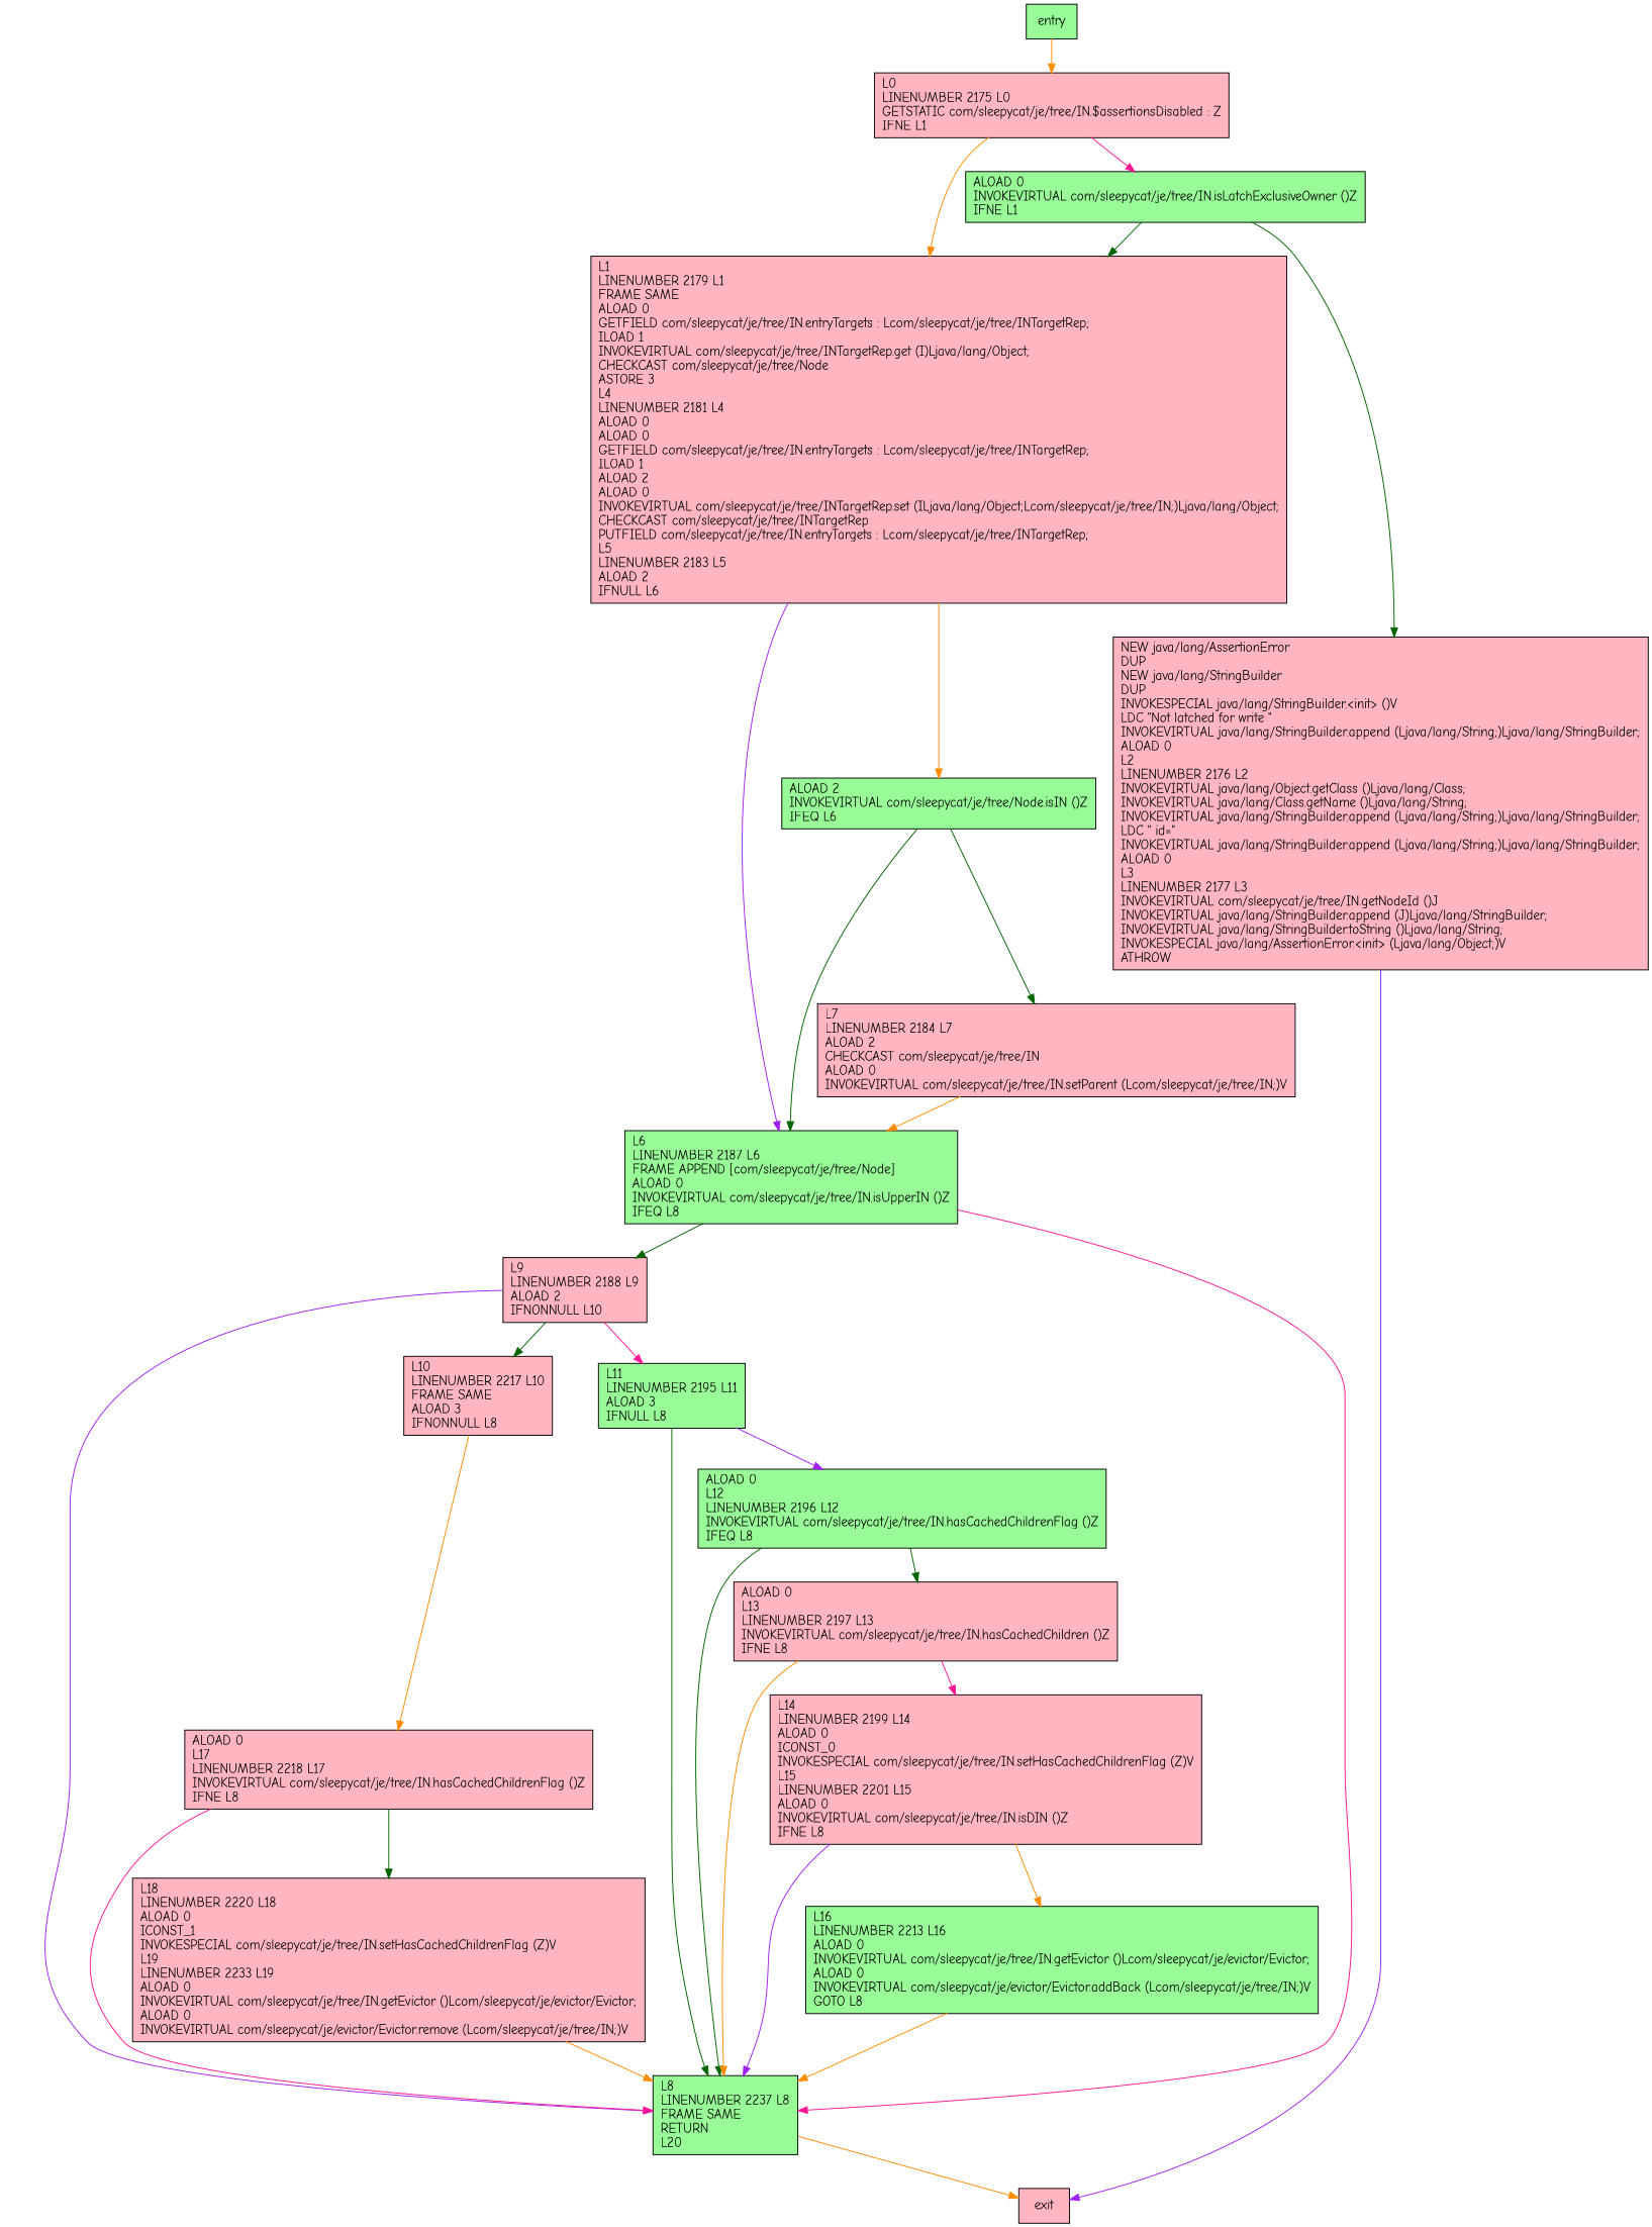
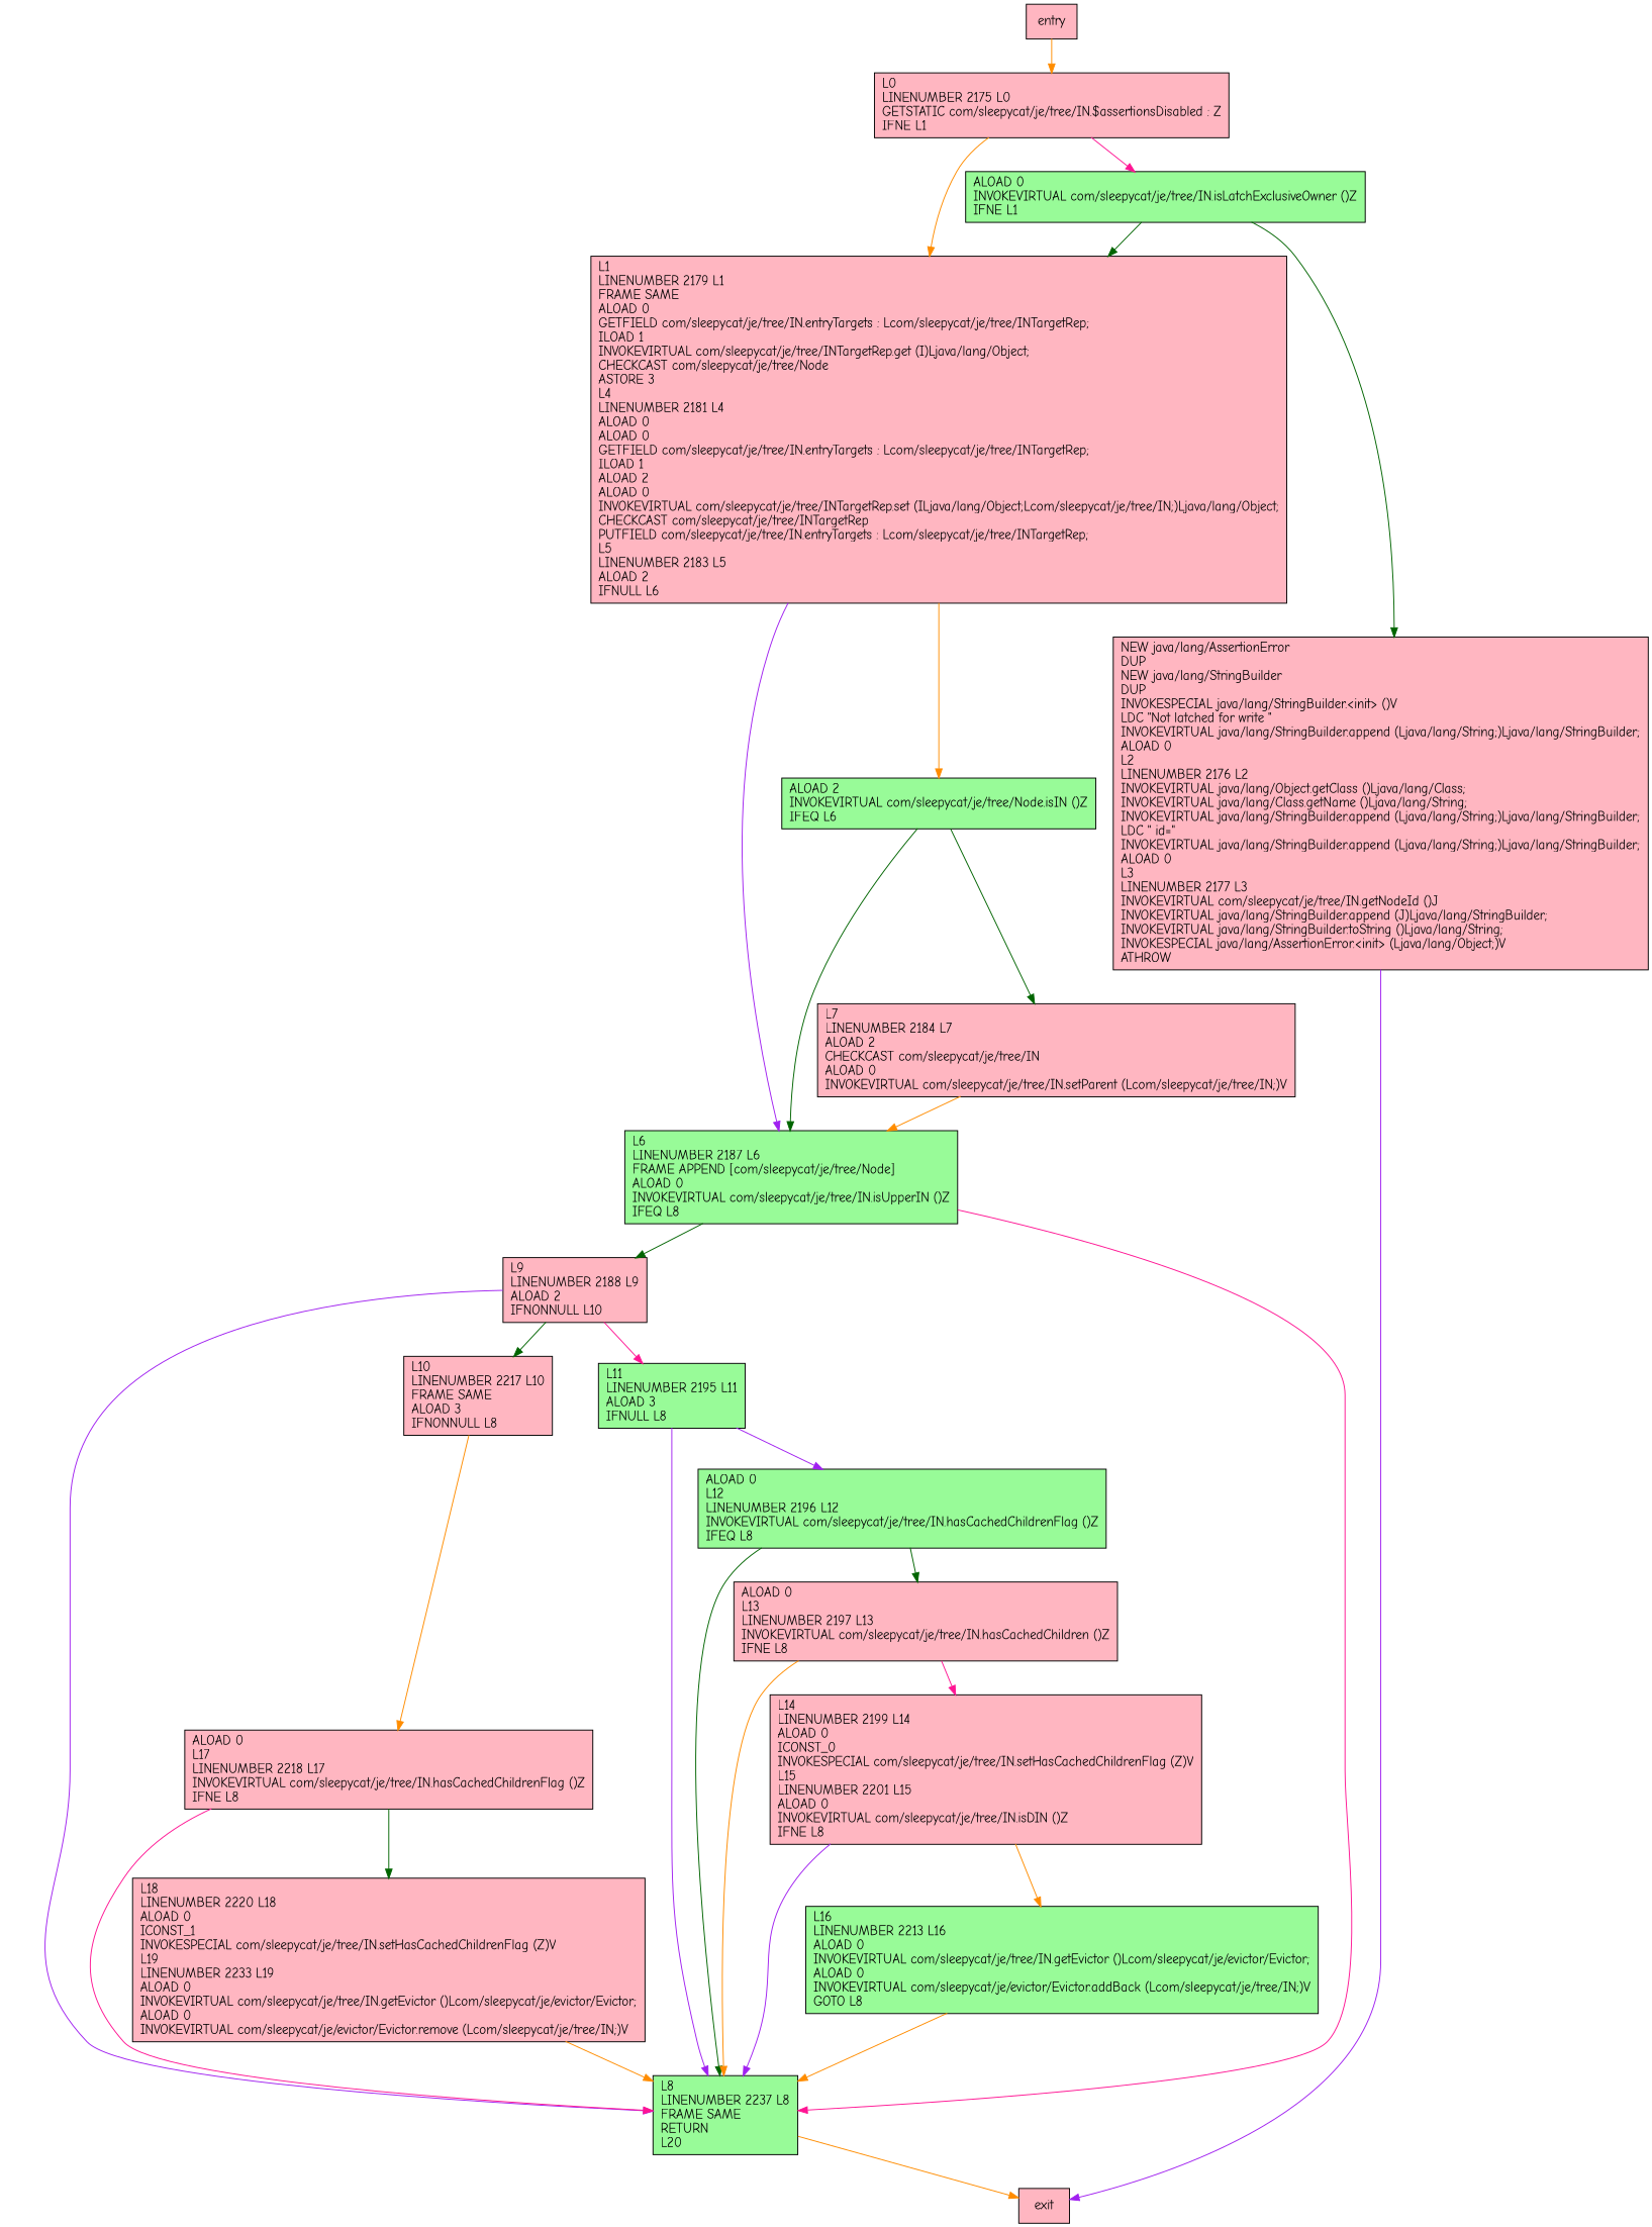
  digraph {
    fontname="Comic Neue"
    node [fillcolor=lightpink fontname="Comic Neue" shape=record style=filled]
    edge [color=darkorange fontname="Comic Neue"]
    n1 [label="L1\lLINENUMBER 2179 L1\lFRAME SAME\lALOAD 0\lGETFIELD com/sleepycat/je/tree/IN.entryTargets : Lcom/sleepycat/je/tree/INTargetRep;\lILOAD 1\lINVOKEVIRTUAL com/sleepycat/je/tree/INTargetRep.get (I)Ljava/lang/Object;\lCHECKCAST com/sleepycat/je/tree/Node\lASTORE 3\lL4\lLINENUMBER 2181 L4\lALOAD 0\lALOAD 0\lGETFIELD com/sleepycat/je/tree/IN.entryTargets : Lcom/sleepycat/je/tree/INTargetRep;\lILOAD 1\lALOAD 2\lALOAD 0\lINVOKEVIRTUAL com/sleepycat/je/tree/INTargetRep.set (ILjava/lang/Object;Lcom/sleepycat/je/tree/IN;)Ljava/lang/Object;\lCHECKCAST com/sleepycat/je/tree/INTargetRep\lPUTFIELD com/sleepycat/je/tree/IN.entryTargets : Lcom/sleepycat/je/tree/INTargetRep;\lL5\lLINENUMBER 2183 L5\lALOAD 2\lIFNULL L6\l"]
    n2 [fillcolor=palegreen label="L6\lLINENUMBER 2187 L6\lFRAME APPEND [com/sleepycat/je/tree/Node]\lALOAD 0\lINVOKEVIRTUAL com/sleepycat/je/tree/IN.isUpperIN ()Z\lIFEQ L8\l"]
    n3 [fillcolor=palegreen label="ALOAD 2\lINVOKEVIRTUAL com/sleepycat/je/tree/Node.isIN ()Z\lIFEQ L6\l"]
    n4 [label="L9\lLINENUMBER 2188 L9\lALOAD 2\lIFNONNULL L10\l"]
    n5 [fillcolor=palegreen label="L8\lLINENUMBER 2237 L8\lFRAME SAME\lRETURN\lL20\l"]
    n6 [label="L7\lLINENUMBER 2184 L7\lALOAD 2\lCHECKCAST com/sleepycat/je/tree/IN\lALOAD 0\lINVOKEVIRTUAL com/sleepycat/je/tree/IN.setParent (Lcom/sleepycat/je/tree/IN;)V\l"]
    n7 [label="L10\lLINENUMBER 2217 L10\lFRAME SAME\lALOAD 3\lIFNONNULL L8\l"]
    n8 [fillcolor=palegreen label="L11\lLINENUMBER 2195 L11\lALOAD 3\lIFNULL L8\l"]
    n9 [label="ALOAD 0\lL17\lLINENUMBER 2218 L17\lINVOKEVIRTUAL com/sleepycat/je/tree/IN.hasCachedChildrenFlag ()Z\lIFNE L8\l"]
    n10 [fillcolor=palegreen label="ALOAD 0\lL12\lLINENUMBER 2196 L12\lINVOKEVIRTUAL com/sleepycat/je/tree/IN.hasCachedChildrenFlag ()Z\lIFEQ L8\l"]
    n11 [label="L0\lLINENUMBER 2175 L0\lGETSTATIC com/sleepycat/je/tree/IN.$assertionsDisabled : Z\lIFNE L1\l"]
    n12 [fillcolor=palegreen label="ALOAD 0\lINVOKEVIRTUAL com/sleepycat/je/tree/IN.isLatchExclusiveOwner ()Z\lIFNE L1\l"]
    n13 [label="NEW java/lang/AssertionError\lDUP\lNEW java/lang/StringBuilder\lDUP\lINVOKESPECIAL java/lang/StringBuilder.\<init\> ()V\lLDC \"Not latched for write \"\lINVOKEVIRTUAL java/lang/StringBuilder.append (Ljava/lang/String;)Ljava/lang/StringBuilder;\lALOAD 0\lL2\lLINENUMBER 2176 L2\lINVOKEVIRTUAL java/lang/Object.getClass ()Ljava/lang/Class;\lINVOKEVIRTUAL java/lang/Class.getName ()Ljava/lang/String;\lINVOKEVIRTUAL java/lang/StringBuilder.append (Ljava/lang/String;)Ljava/lang/StringBuilder;\lLDC \" id=\"\lINVOKEVIRTUAL java/lang/StringBuilder.append (Ljava/lang/String;)Ljava/lang/StringBuilder;\lALOAD 0\lL3\lLINENUMBER 2177 L3\lINVOKEVIRTUAL com/sleepycat/je/tree/IN.getNodeId ()J\lINVOKEVIRTUAL java/lang/StringBuilder.append (J)Ljava/lang/StringBuilder;\lINVOKEVIRTUAL java/lang/StringBuilder.toString ()Ljava/lang/String;\lINVOKESPECIAL java/lang/AssertionError.\<init\> (Ljava/lang/Object;)V\lATHROW\l"]
    exit
    n15 [label="ALOAD 0\lL13\lLINENUMBER 2197 L13\lINVOKEVIRTUAL com/sleepycat/je/tree/IN.hasCachedChildren ()Z\lIFNE L8\l"]
    n16 [label="L14\lLINENUMBER 2199 L14\lALOAD 0\lICONST_0\lINVOKESPECIAL com/sleepycat/je/tree/IN.setHasCachedChildrenFlag (Z)V\lL15\lLINENUMBER 2201 L15\lALOAD 0\lINVOKEVIRTUAL com/sleepycat/je/tree/IN.isDIN ()Z\lIFNE L8\l"]
    n17 [label="L18\lLINENUMBER 2220 L18\lALOAD 0\lICONST_1\lINVOKESPECIAL com/sleepycat/je/tree/IN.setHasCachedChildrenFlag (Z)V\lL19\lLINENUMBER 2233 L19\lALOAD 0\lINVOKEVIRTUAL com/sleepycat/je/tree/IN.getEvictor ()Lcom/sleepycat/je/evictor/Evictor;\lALOAD 0\lINVOKEVIRTUAL com/sleepycat/je/evictor/Evictor.remove (Lcom/sleepycat/je/tree/IN;)V\l"]
    n18 [fillcolor=palegreen label="L16\lLINENUMBER 2213 L16\lALOAD 0\lINVOKEVIRTUAL com/sleepycat/je/tree/IN.getEvictor ()Lcom/sleepycat/je/evictor/Evictor;\lALOAD 0\lINVOKEVIRTUAL com/sleepycat/je/evictor/Evictor.addBack (Lcom/sleepycat/je/tree/IN;)V\lGOTO L8\l"]
-   entry [fillcolor=palegreen]
+   entry
    n1 -> n2 [color=purple]
    n1 -> n3
    n2 -> n4 [color=darkgreen]
    n2 -> n5 [color=deeppink]
    n3 -> n2 [color=darkgreen]
    n3 -> n6 [color=darkgreen]
    n4 -> n5 [color=purple]
    n4 -> n7 [color=darkgreen]
    n4 -> n8 [color=deeppink]
    n5 -> exit
    n6 -> n2
    n7 -> n9
-   n8 -> n5 [color=darkgreen]
+   n8 -> n5 [color=purple]
    n8 -> n10 [color=purple]
    n9 -> n5 [color=deeppink]
    n9 -> n17 [color=darkgreen]
    n10 -> n5 [color=darkgreen]
    n10 -> n15 [color=darkgreen]
    n11 -> n1
    n11 -> n12 [color=deeppink]
    n12 -> n1 [color=darkgreen]
    n12 -> n13 [color=darkgreen]
    n13 -> exit [color=purple]
    n15 -> n5
    n15 -> n16 [color=deeppink]
    n16 -> n5 [color=purple]
    n16 -> n18
    n17 -> n5
    n18 -> n5
    entry -> n11
  }
